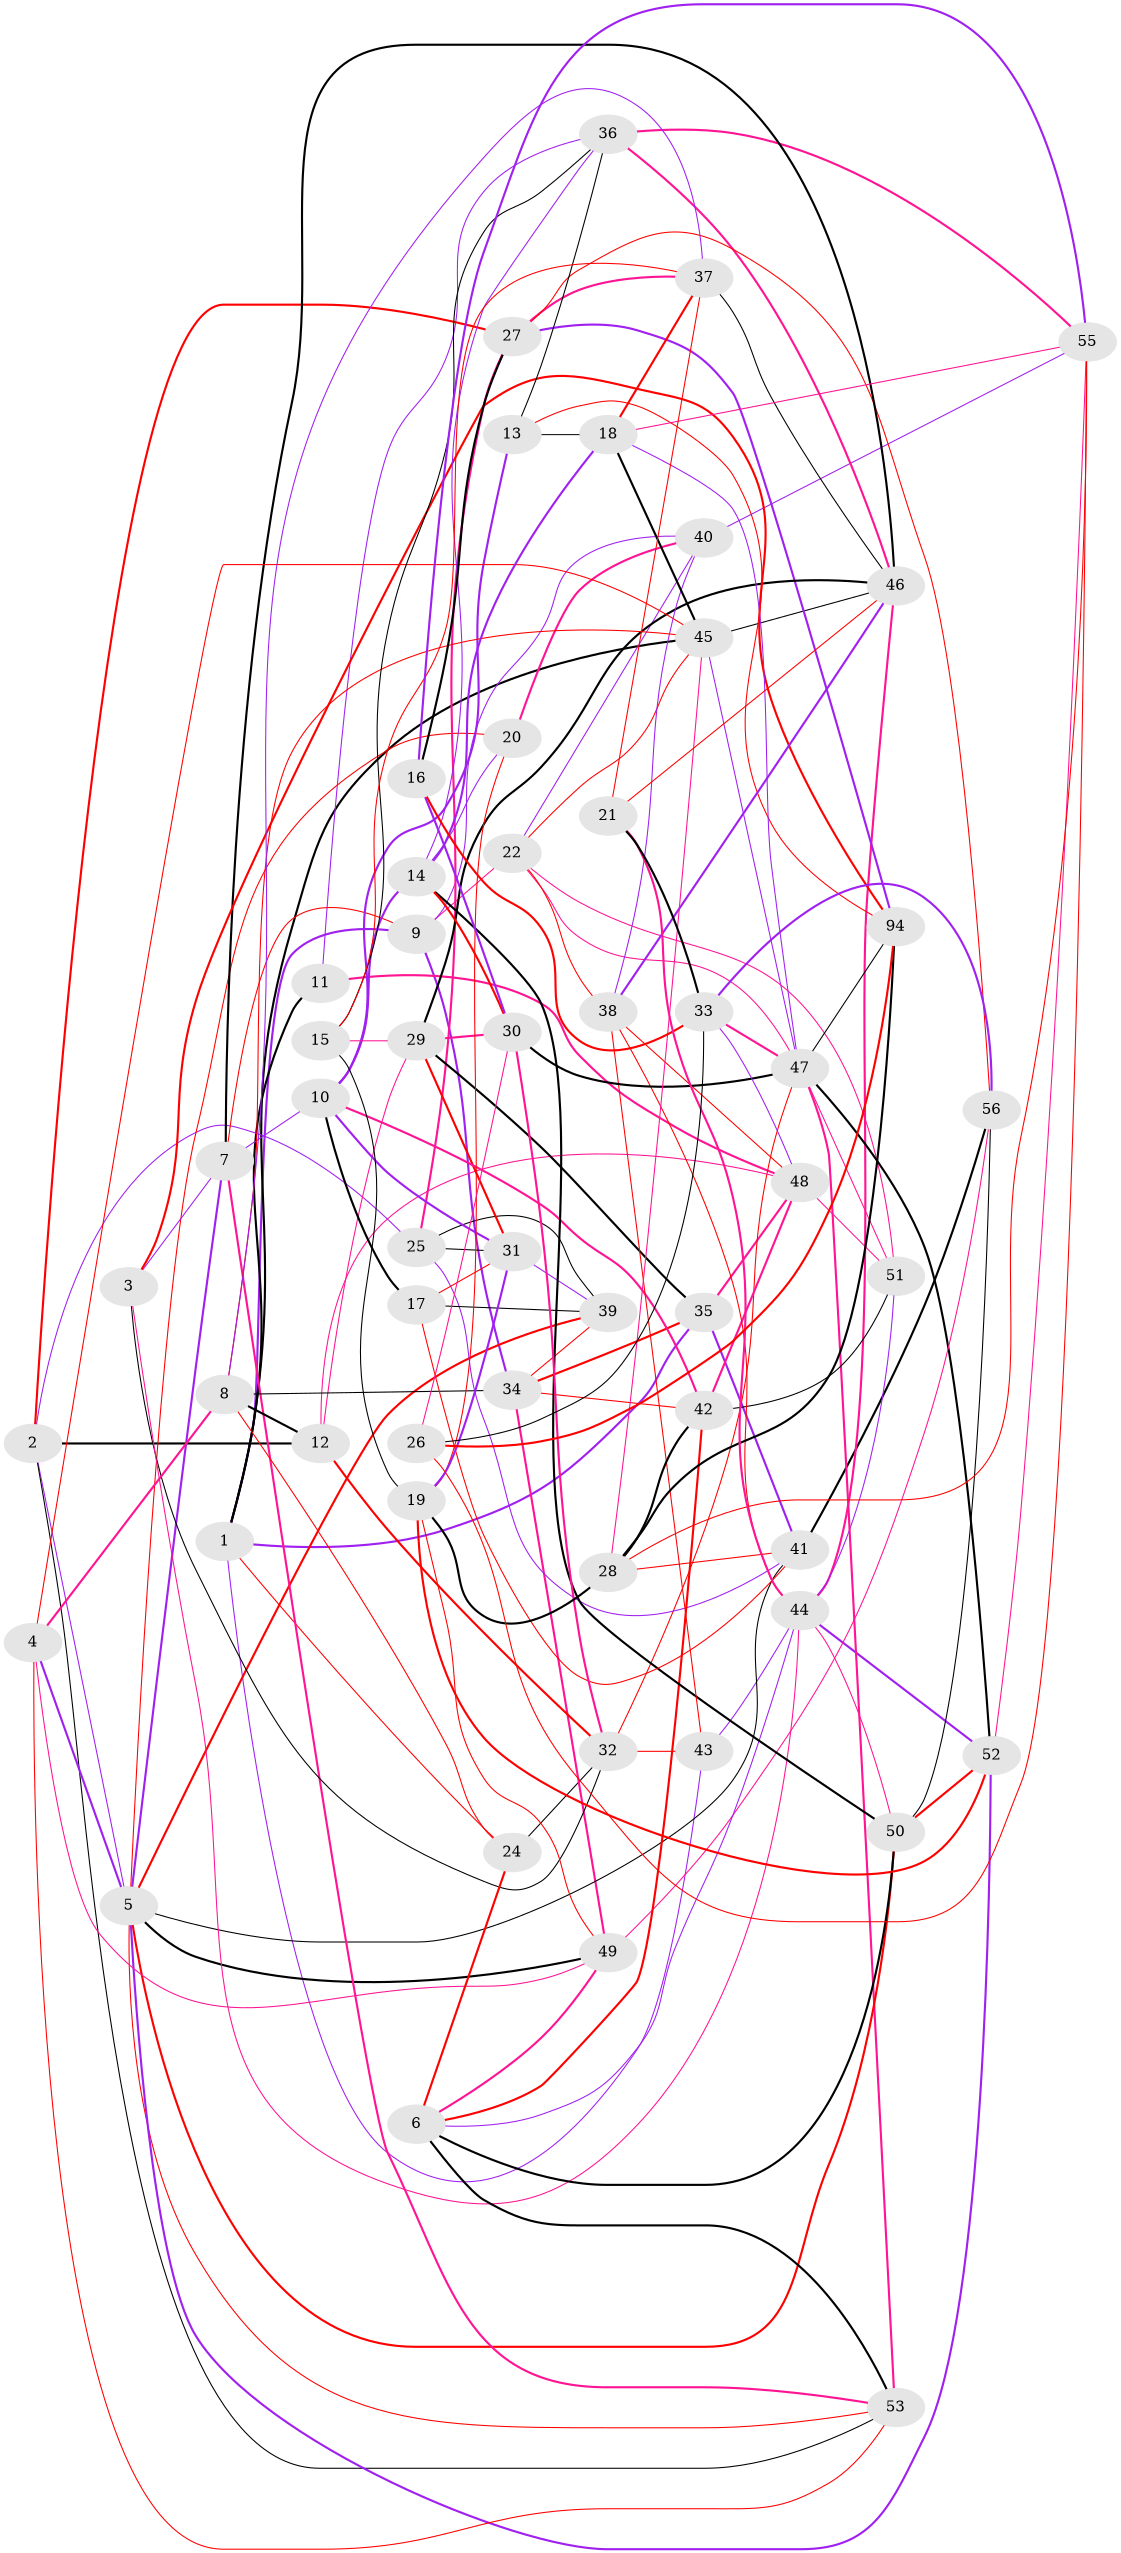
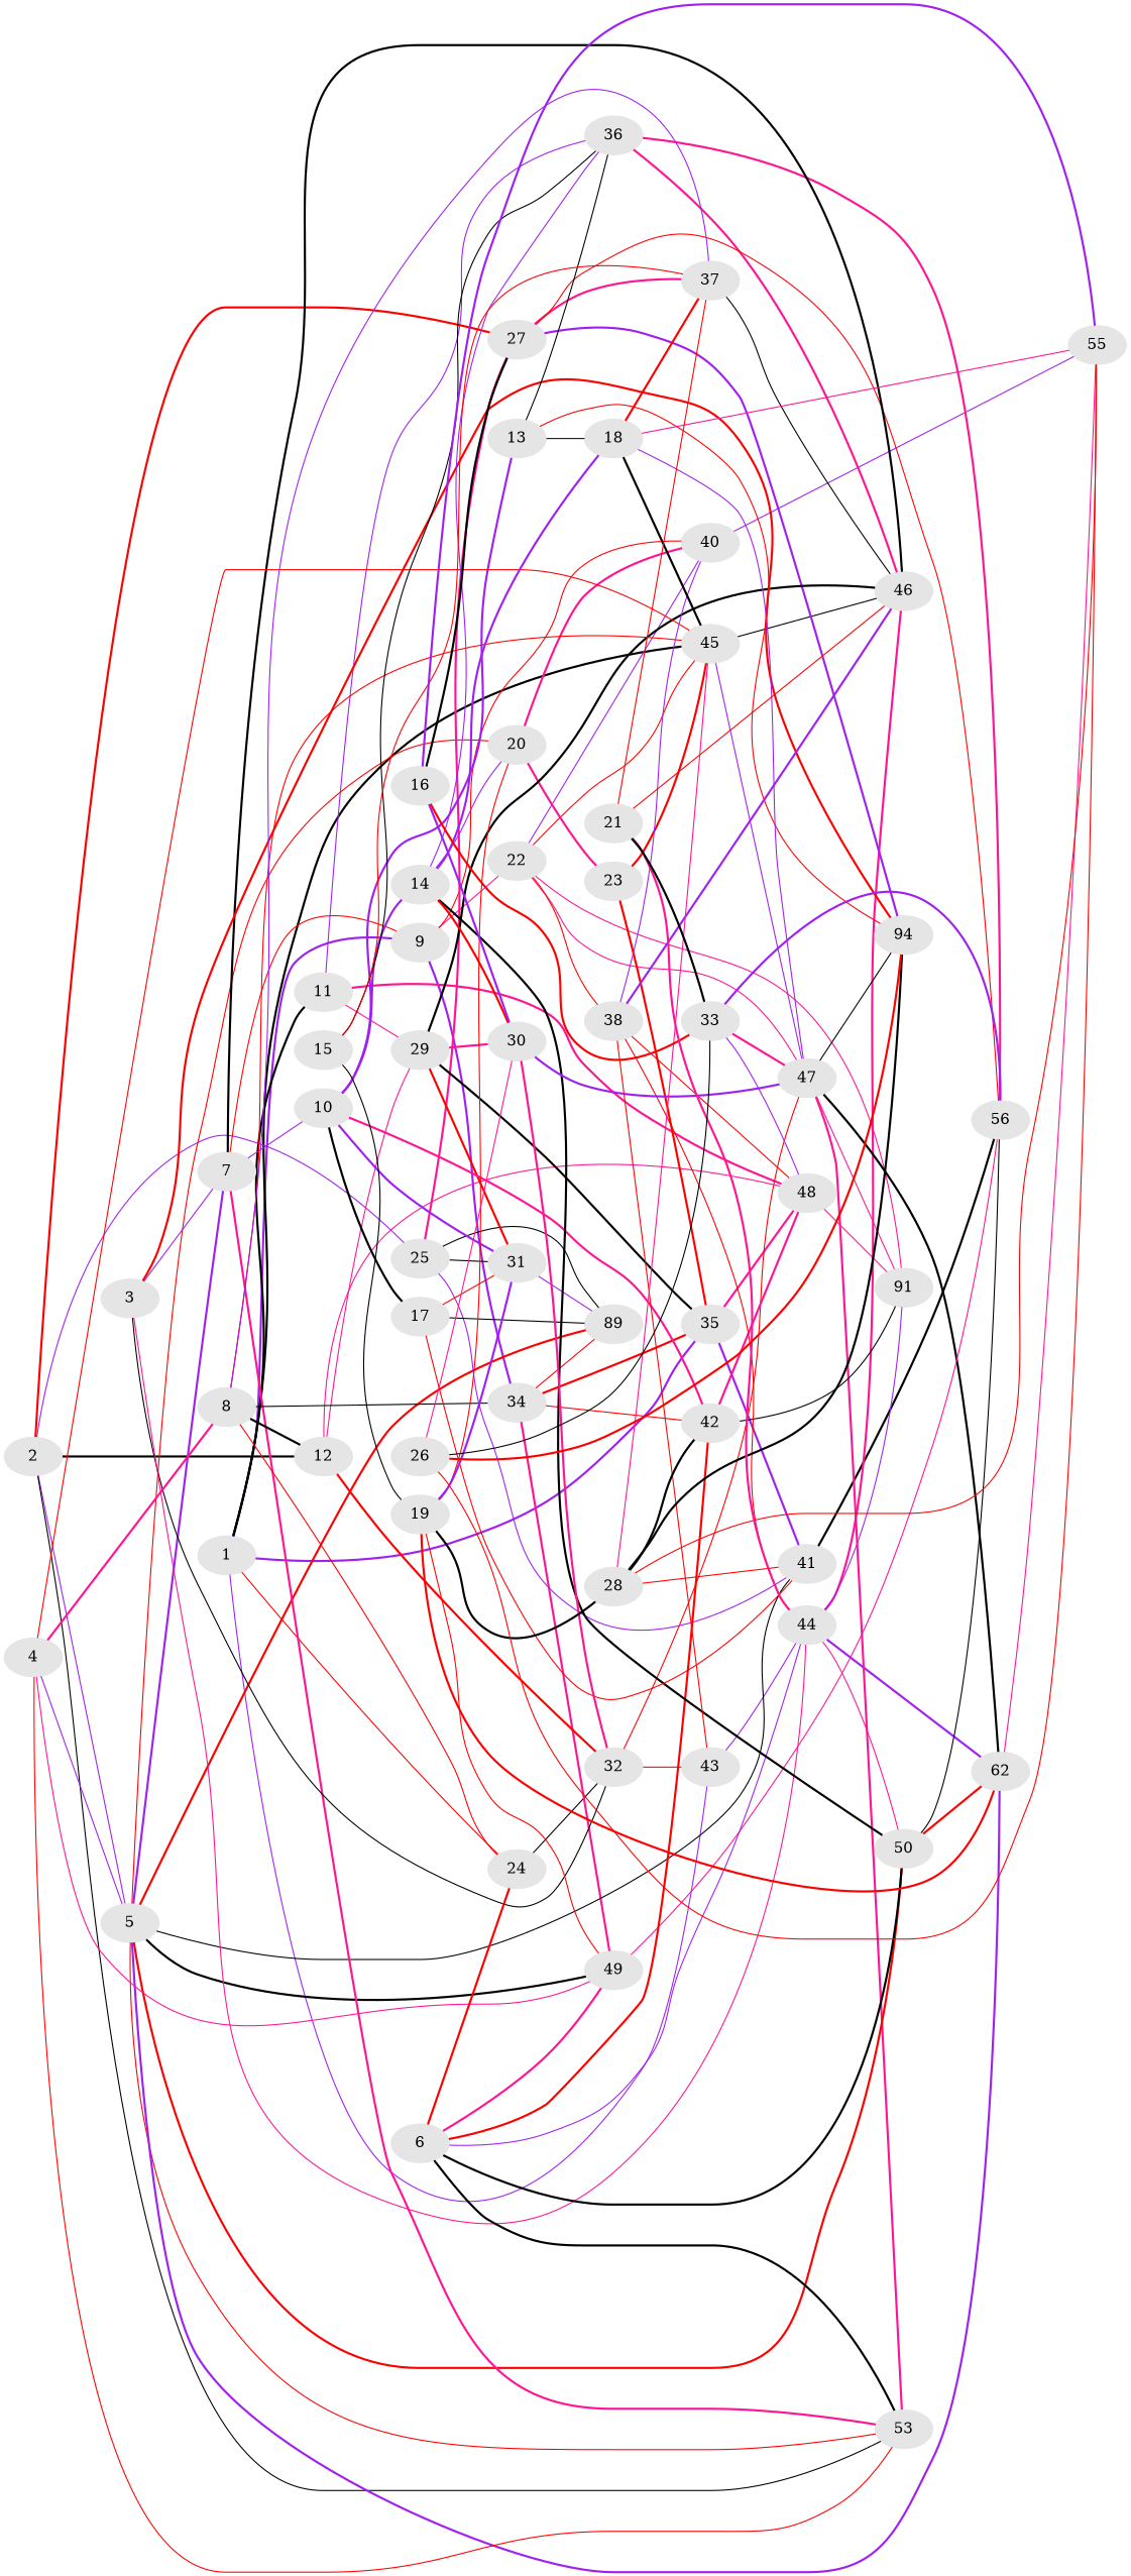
  graph {
    rankdir=LR
    node [color=gray90 style=filled]
    edge [color=red style=solid weight=1.0]
    1
    9
    11
    24
    35
    43
    45
    34
    22
    40
    36
    48
    32
    41
    44
    46
    47
    2
    5
    12
    25
    27
    53
    7
    49
    20
-   39
+   39 [label=89]
    50
-   52
+   52 [label=62]
    29
    31
    n32 [label=94]
    37
    56
    3
    10
-   51
+   51 [label=91]
    4
    8
+   23
    55
    6
    42
    13
    14
    17
    38
    18
    30
    15
    19
    28
    16
    33
    21
    26
    1 -- 9 [color=purple style=bold]
    1 -- 11 [color=black style=bold]
    1 -- 24
    1 -- 35 [color=purple style=bold]
    1 -- 43 [color=purple]
    1 -- 45 [color=black style=bold]
    9 -- 34 [color=purple style=bold]
    9 -- 22 [color=deeppink]
-   9 -- 40 [color=purple weight=2.0]
+   9 -- 40 [weight=2.0]
    11 -- 36 [color=purple]
    11 -- 48 [color=deeppink style=bold weight=2.0]
    24 -- 32 [color=black]
    35 -- 48 [color=deeppink style=bold]
    35 -- 41 [color=purple style=bold]
    43 -- 44 [color=purple]
    45 -- 46 [color=black]
    45 -- 47 [color=purple]
    34 -- 35 [style=bold]
    34 -- 49 [color=deeppink style=bold]
    34 -- 39
    34 -- 42
    22 -- 45
    22 -- 40 [color=purple]
    22 -- 47 [color=deeppink]
    22 -- 51 [color=deeppink]
    22 -- 38
    40 -- 55 [color=purple]
    36 -- 46 [color=deeppink style=bold]
-   36 -- 55 [color=deeppink style=bold]
+   36 -- 56 [color=deeppink style=bold]
    48 -- 51 [color=deeppink]
    32 -- 43
    32 -- 47
    41 -- 56 [color=black style=bold]
    44 -- 46 [color=deeppink style=bold]
    44 -- 50 [color=deeppink]
    44 -- 52 [color=purple style=bold]
    44 -- 51 [color=purple weight=2.0]
    47 -- 53 [color=deeppink style=bold]
    47 -- 52 [color=black style=bold]
    47 -- n32 [color=black]
    47 -- 51 [color=deeppink]
    2 -- 5 [color=purple]
    2 -- 12 [color=black style=bold weight=2.0]
    2 -- 25 [color=purple]
    2 -- 27 [style=bold]
    2 -- 53 [color=black]
    5 -- 41 [color=black]
    5 -- 53
    5 -- 7 [color=purple style=bold]
    5 -- 49 [color=black style=bold]
    5 -- 20
    5 -- 39 [style=bold]
    5 -- 50 [style=bold]
    5 -- 52 [color=purple style=bold]
    12 -- 48 [color=deeppink]
    12 -- 32 [style=bold]
    12 -- 29 [color=deeppink]
    25 -- 41 [color=purple]
    25 -- 27 [color=deeppink style=bold]
    25 -- 39 [color=black weight=2.0]
    25 -- 31 [color=black]
    27 -- n32 [color=purple style=bold]
    27 -- 37 [color=deeppink style=bold]
    27 -- 56
    7 -- 9
    7 -- 46 [color=black style=bold]
    7 -- 53 [color=deeppink style=bold]
    7 -- 10 [color=purple]
    49 -- 56 [color=deeppink]
    20 -- 40 [color=deeppink style=bold]
+   20 -- 23 [color=deeppink style=bold weight=2.0]
    50 -- 52 [style=bold]
    50 -- 56 [color=black]
    52 -- 55 [color=deeppink]
    29 -- 35 [color=black style=bold]
    29 -- 46 [color=black style=bold]
    29 -- 31 [style=bold]
    29 -- 30 [color=deeppink style=bold]
    31 -- 39 [color=purple]
    37 -- 46 [color=black]
    3 -- 32 [color=black]
    3 -- 44 [color=deeppink]
    3 -- 7 [color=purple]
    3 -- n32 [style=bold]
    10 -- 31 [color=purple style=bold]
    10 -- 42 [color=deeppink style=bold]
    10 -- 13 [color=purple style=bold]
    10 -- 14 [color=purple style=bold]
    10 -- 17 [color=black style=bold]
    4 -- 45 [weight=2.0]
-   4 -- 5 [color=purple style=bold]
+   4 -- 5 [color=purple]
    4 -- 53
    4 -- 49 [color=deeppink]
    4 -- 8 [color=deeppink style=bold]
    8 -- 24
    8 -- 45
    8 -- 34 [color=black]
    8 -- 12 [color=black style=bold]
    8 -- 37 [color=purple]
+   23 -- 35 [style=bold]
+   23 -- 45 [style=bold]
    6 -- 24 [style=bold]
    6 -- 44 [color=purple]
    6 -- 53 [color=black style=bold]
    6 -- 49 [color=deeppink style=bold]
    6 -- 50 [color=black style=bold]
    6 -- 42 [style=bold]
    42 -- 48 [color=deeppink style=bold]
    42 -- 51 [color=black]
    13 -- 36 [color=black]
    13 -- n32
    13 -- 18 [color=black]
    14 -- 36 [color=purple]
    14 -- 20 [color=purple]
    14 -- 50 [color=black style=bold]
    14 -- 18 [color=purple style=bold]
    14 -- 30 [style=bold]
    17 -- 41
    17 -- 39 [color=black]
    17 -- 31
    38 -- 43
    38 -- 40 [color=purple]
    38 -- 48
    38 -- 44
    38 -- 46 [color=purple style=bold]
    18 -- 45 [color=black style=bold]
    18 -- 47 [color=purple]
    18 -- 37 [style=bold]
    18 -- 55 [color=deeppink]
    30 -- 32 [color=deeppink style=bold]
-   30 -- 47 [color=black style=bold]
+   30 -- 47 [color=purple style=bold]
    15 -- 36 [color=black]
-   15 -- 29 [color=deeppink]
+   11 -- 29 [color=deeppink]
    15 -- 37
    15 -- 19 [color=black]
    19 -- 49
    19 -- 20
    19 -- 52 [style=bold]
    19 -- 31 [color=purple style=bold]
    19 -- 28 [color=black style=bold]
    28 -- 45 [color=deeppink]
    28 -- 41
    28 -- n32 [color=black style=bold]
    28 -- 55
    28 -- 42 [color=black style=bold]
    16 -- 27 [color=black style=bold]
    16 -- 55 [color=purple style=bold]
    16 -- 30 [color=purple style=bold]
    16 -- 33 [style=bold]
    33 -- 48 [color=purple]
    33 -- 47 [color=deeppink style=bold]
    33 -- 56 [color=purple style=bold]
    21 -- 44 [color=deeppink style=bold]
    21 -- 46
    21 -- 37
    21 -- 33 [color=black style=bold]
    26 -- n32 [style=bold]
    26 -- 55
    26 -- 30 [color=deeppink]
    26 -- 33 [color=black]
  }
